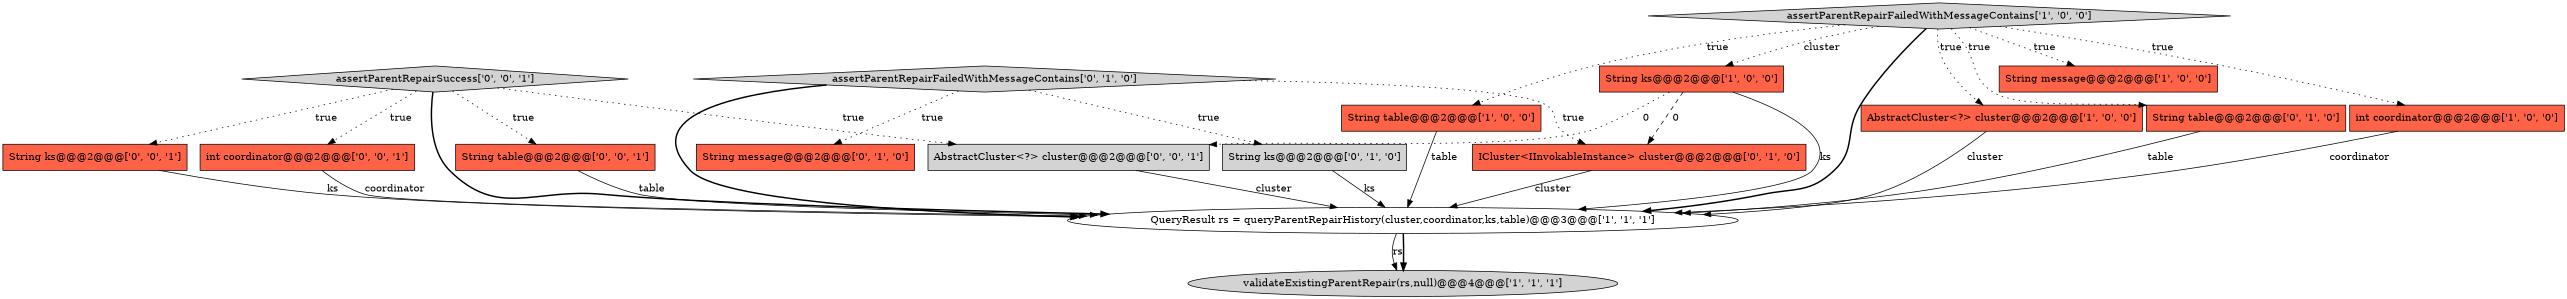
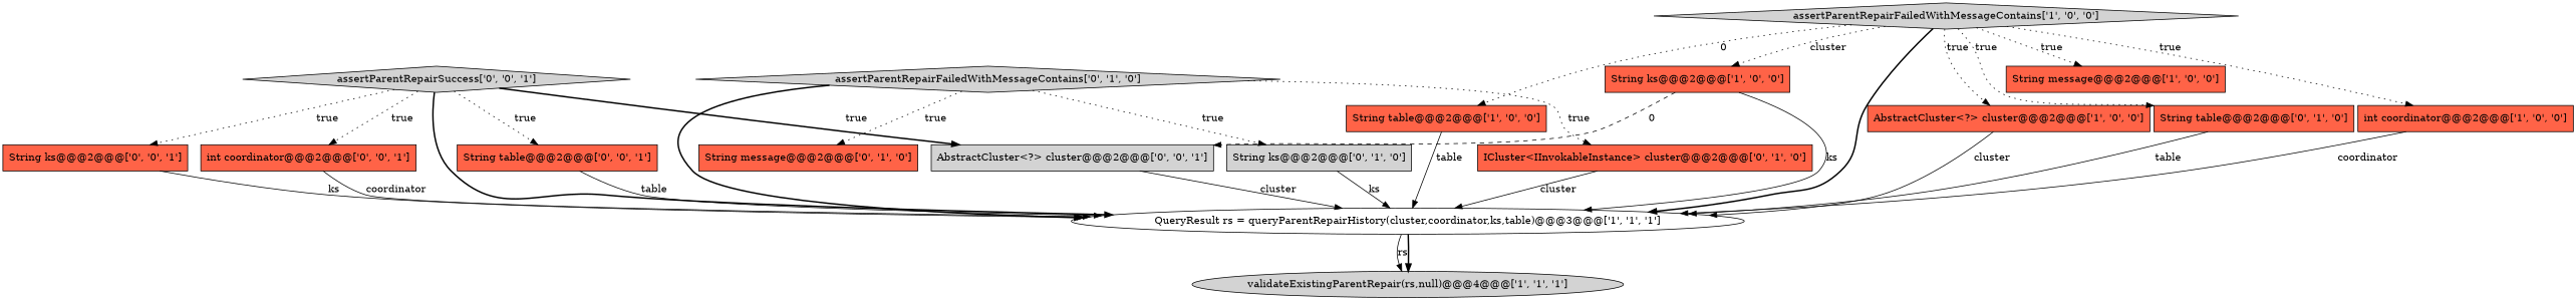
  digraph {
    node [fillcolor=tomato shape=box style=filled]
    edge [style=dotted]
    n1 [label="String table@@@2@@@['1', '0', '0']"]
    n2 [fillcolor=white label="QueryResult rs = queryParentRepairHistory(cluster,coordinator,ks,table)@@@3@@@['1', '1', '1']" shape=ellipse]
    n3 [fillcolor=lightgray label="validateExistingParentRepair(rs,null)@@@4@@@['1', '1', '1']" shape=ellipse]
    n4 [label="String table@@@2@@@['0', '0', '1']"]
    n5 [label="String ks@@@2@@@['0', '0', '1']"]
    n6 [label="String message@@@2@@@['0', '1', '0']"]
    n7 [label="String ks@@@2@@@['1', '0', '0']"]
    n8 [label="ICluster<IInvokableInstance> cluster@@@2@@@['0', '1', '0']"]
    n9 [fillcolor=lightgray label="AbstractCluster<?> cluster@@@2@@@['0', '0', '1']"]
    n10 [label="AbstractCluster<?> cluster@@@2@@@['1', '0', '0']"]
    n11 [label="String table@@@2@@@['0', '1', '0']"]
    n12 [fillcolor=lightgray label="assertParentRepairFailedWithMessageContains['0', '1', '0']" shape=diamond]
    n13 [fillcolor=lightgray label="String ks@@@2@@@['0', '1', '0']"]
    n14 [fillcolor=lightgray label="assertParentRepairSuccess['0', '0', '1']" shape=diamond]
    n15 [label="int coordinator@@@2@@@['0', '0', '1']"]
    n16 [fillcolor=lightgray label="assertParentRepairFailedWithMessageContains['1', '0', '0']" shape=diamond]
    n17 [label="String message@@@2@@@['1', '0', '0']"]
    n18 [label="int coordinator@@@2@@@['1', '0', '0']"]
    n1 -> n2 [label=table style=solid]
    n2 -> n3 [label=rs style=solid]
    n2 -> n3 [style=bold]
    n4 -> n2 [label=table style=solid]
    n5 -> n2 [label=ks style=solid]
    n7 -> n2 [label=ks style=solid]
-   n7 -> n8 [label=0 style=dashed]
-   n7 -> n9 [label=0]
+   n7 -> n9 [label=0 style=dashed]
    n8 -> n2 [label=cluster style=solid]
    n9 -> n2 [label=cluster style=solid]
    n10 -> n2 [label=cluster style=solid]
    n11 -> n2 [label=table style=solid]
    n12 -> n2 [style=bold]
    n12 -> n6 [label=true]
    n12 -> n8 [label=true]
    n12 -> n13 [label=true]
    n13 -> n2 [label=ks style=solid]
    n14 -> n2 [style=bold]
    n14 -> n4 [label=true]
    n14 -> n5 [label=true]
-   n14 -> n9 [label=true]
+   n14 -> n9 [label=true style=bold]
    n14 -> n15 [label=true]
    n15 -> n2 [label=coordinator style=solid]
-   n16 -> n1 [label=true]
+   n16 -> n1 [label=0]
    n16 -> n2 [style=bold]
    n16 -> n7 [label=cluster]
    n16 -> n10 [label=true]
    n16 -> n11 [label=true]
    n16 -> n17 [label=true]
    n16 -> n18 [label=true]
    n18 -> n2 [label=coordinator style=solid]
  }
